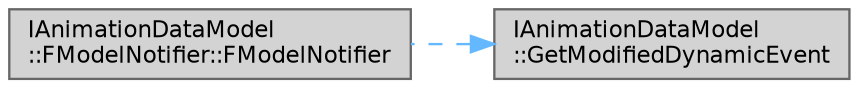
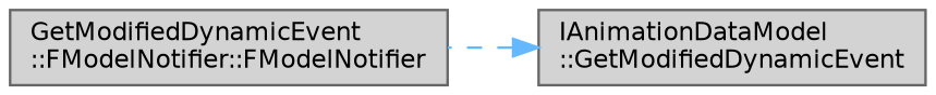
  digraph {
    rankdir=RL
    node [fillcolor=lightgrey fontname=Helvetica fontsize=10 shape=box style=filled]
    n1 [color=gray40 fontcolor=black height=0.2 label="IAnimationDataModel\l::GetModifiedDynamicEvent" width=0.4]
-   n2 [color=grey40 height=0.2 label="IAnimationDataModel\l::FModelNotifier::FModelNotifier" width=0.4]
+   n2 [color=grey40 height=0.2 label="GetModifiedDynamicEvent\l::FModelNotifier::FModelNotifier" width=0.4]
    n1 -> n2 [color=steelblue1 dir=back fontname=Helvetica fontsize=10 labelfontname=Helvetica labelfontsize=10 style=dashed]
  }
